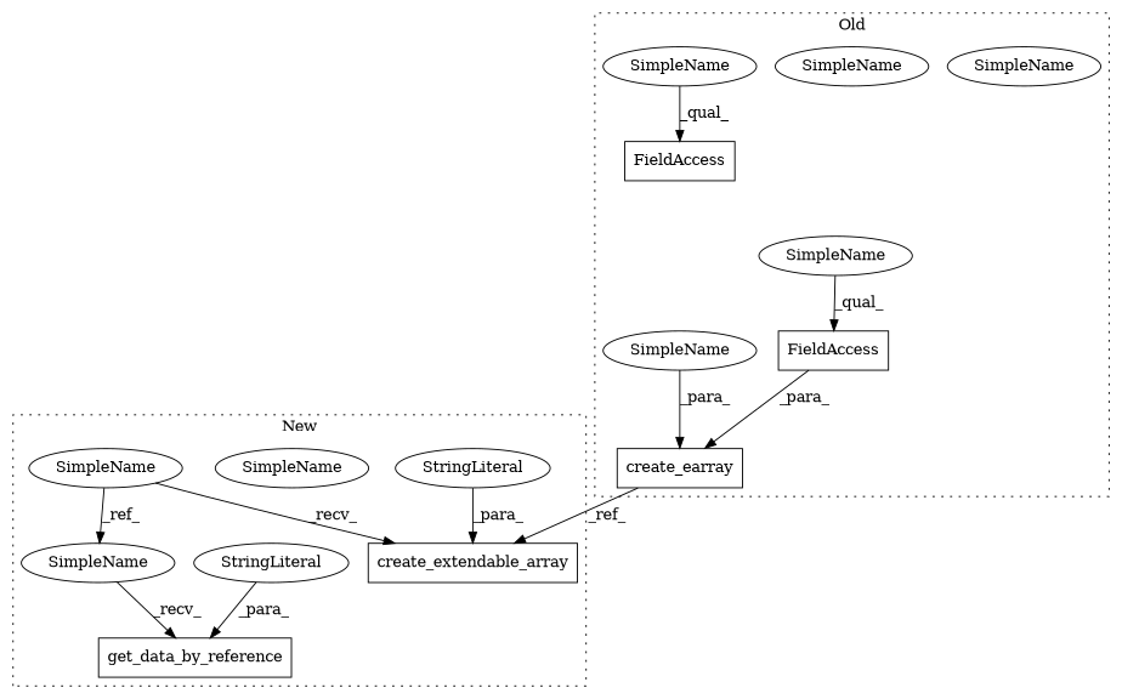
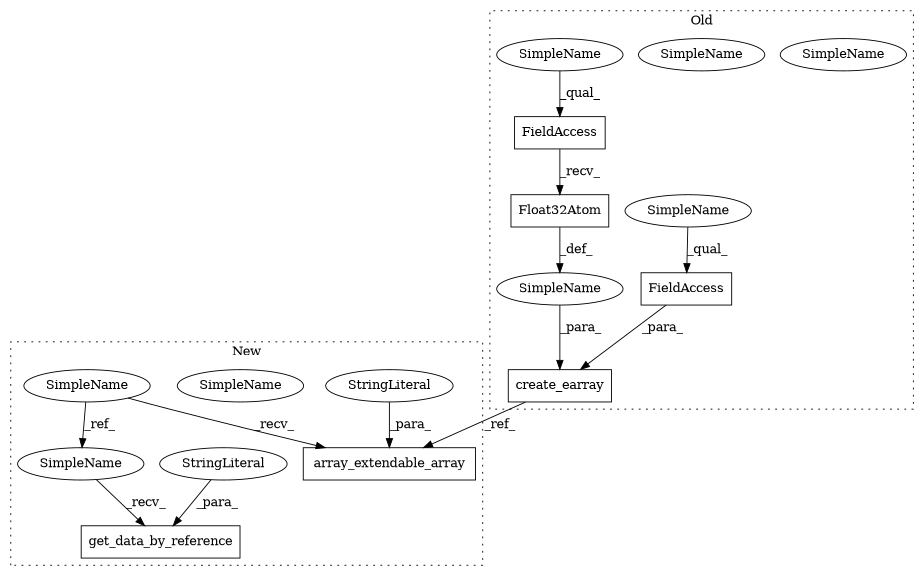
  digraph {
    node [a=42 l=3 s=2138 shape=ellipse]
    n1 [a=32 l="14,2" label=create_earray s="2103,2194" shape=box]
+   n2 [a=32 l=13 label=Float32Atom s=2150 shape=box]
    n3 [a=22 l=11 label=FieldAccess shape=box]
    n4 [l=6 label=SimpleName]
    n5 [a=22 l=8 label=FieldAccess s=2117 shape=box]
    n6 [label=SimpleName s=2117]
    n7 [label=SimpleName l="" s=""]
    n8 [label=SimpleName s=2117]
    n9 [l=6 label=SimpleName]
-   n10 [a=32 l="24,1" label=create_extendable_array s="2167,2244" shape=box]
+   n10 [a=32 l="24,1" label=array_extendable_array s="2167,2244" shape=box]
    n11 [label=SimpleName s=2139]
    n12 [l=4 label=SimpleName s=1294]
    n13 [a=32 l="22,1" label=get_data_by_reference s="2258,2291" shape=box]
    n14 [a=45 l=11 label=StringLiteral s=2280]
    n15 [a=45 l=9 label=StringLiteral s=2235]
    n16 [label=SimpleName s=2254]
    subgraph cluster_1 {
      label=Old
      style=dotted
      n1
+     n2
      n3
      n4
      n5
      n6
      n7
      n8
      n9
    }
    subgraph cluster_2 {
      label=New
      style=dotted
      n10
      n11
      n12
      n13
      n14
      n15
      n16
    }
    n1 -> n10 [label=_ref_]
+   n2 -> n7 [label=_def_]
+   n3 -> n2 [label=_recv_]
    n5 -> n1 [label=_para_]
    n7 -> n1 [label=_para_]
    n8 -> n5 [label=_qual_]
    n9 -> n3 [label=_qual_]
    n11 -> n10 [label=_recv_]
    n11 -> n16 [label=_ref_]
    n14 -> n13 [label=_para_]
    n15 -> n10 [label=_para_]
    n16 -> n13 [label=_recv_]
  }
